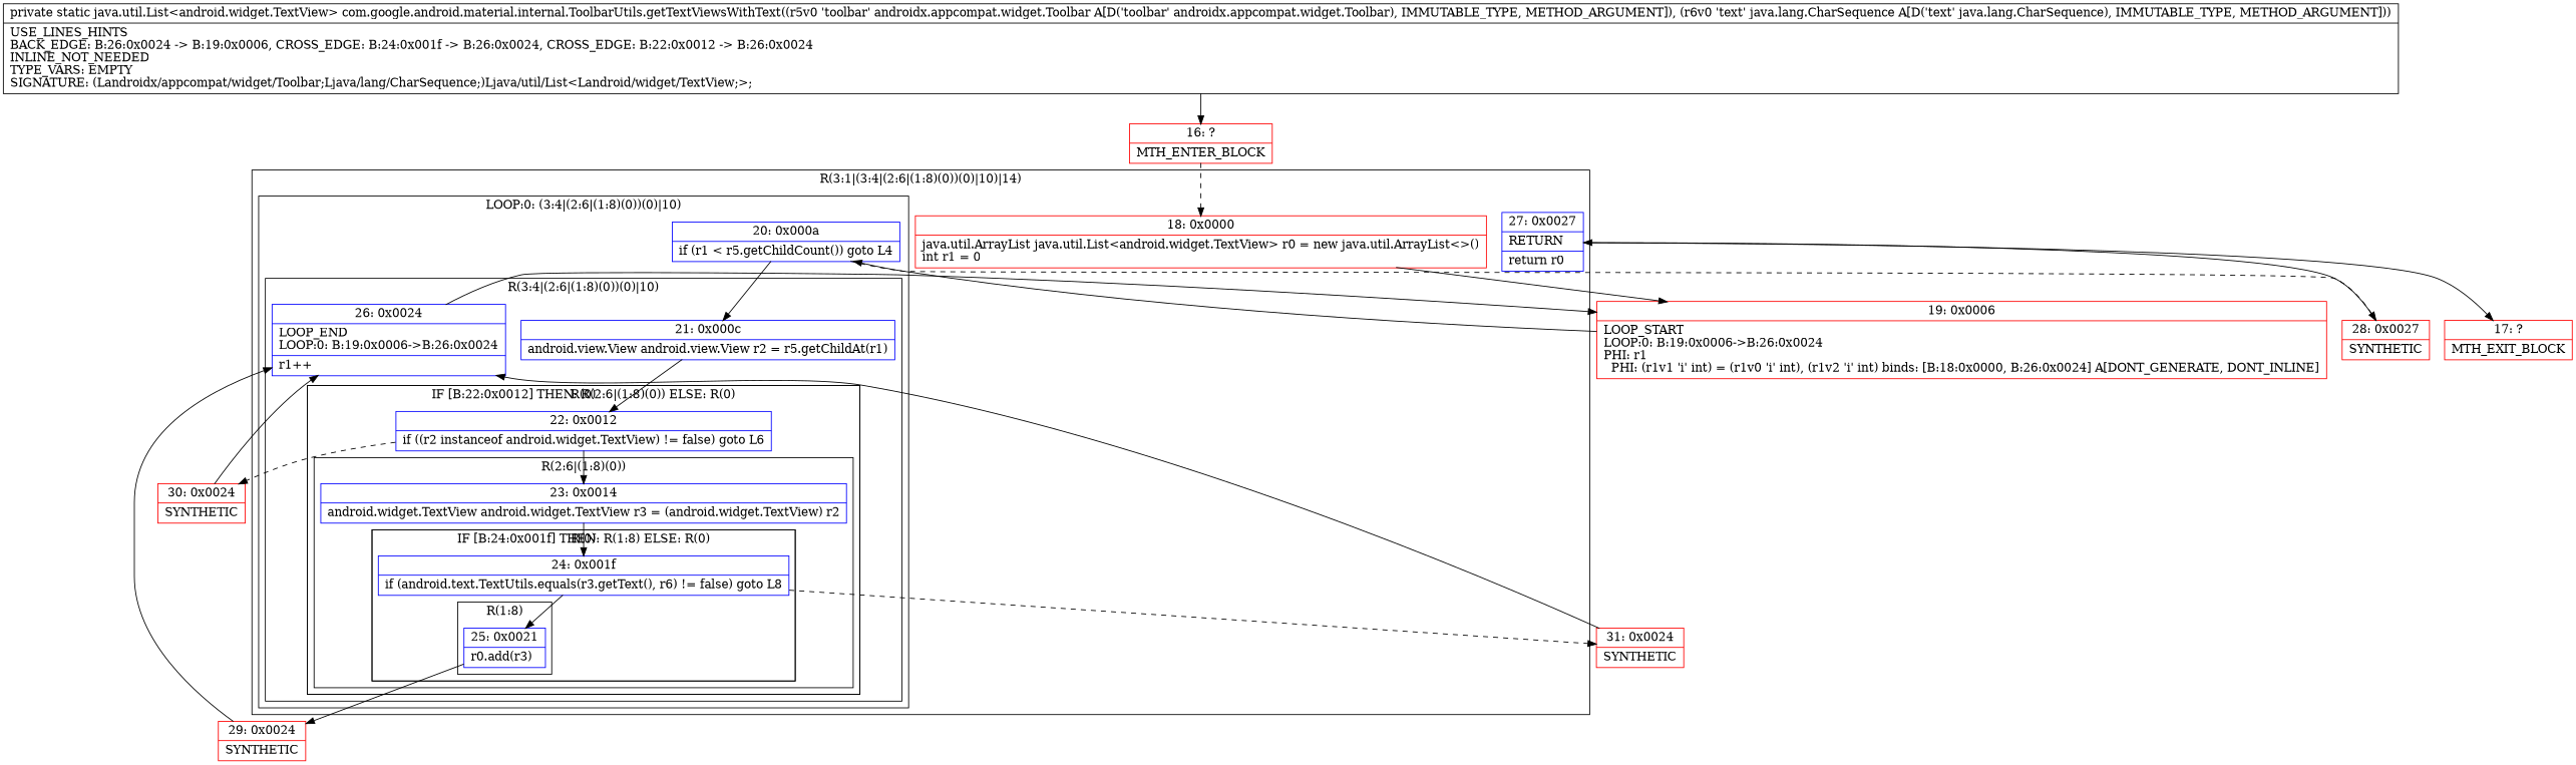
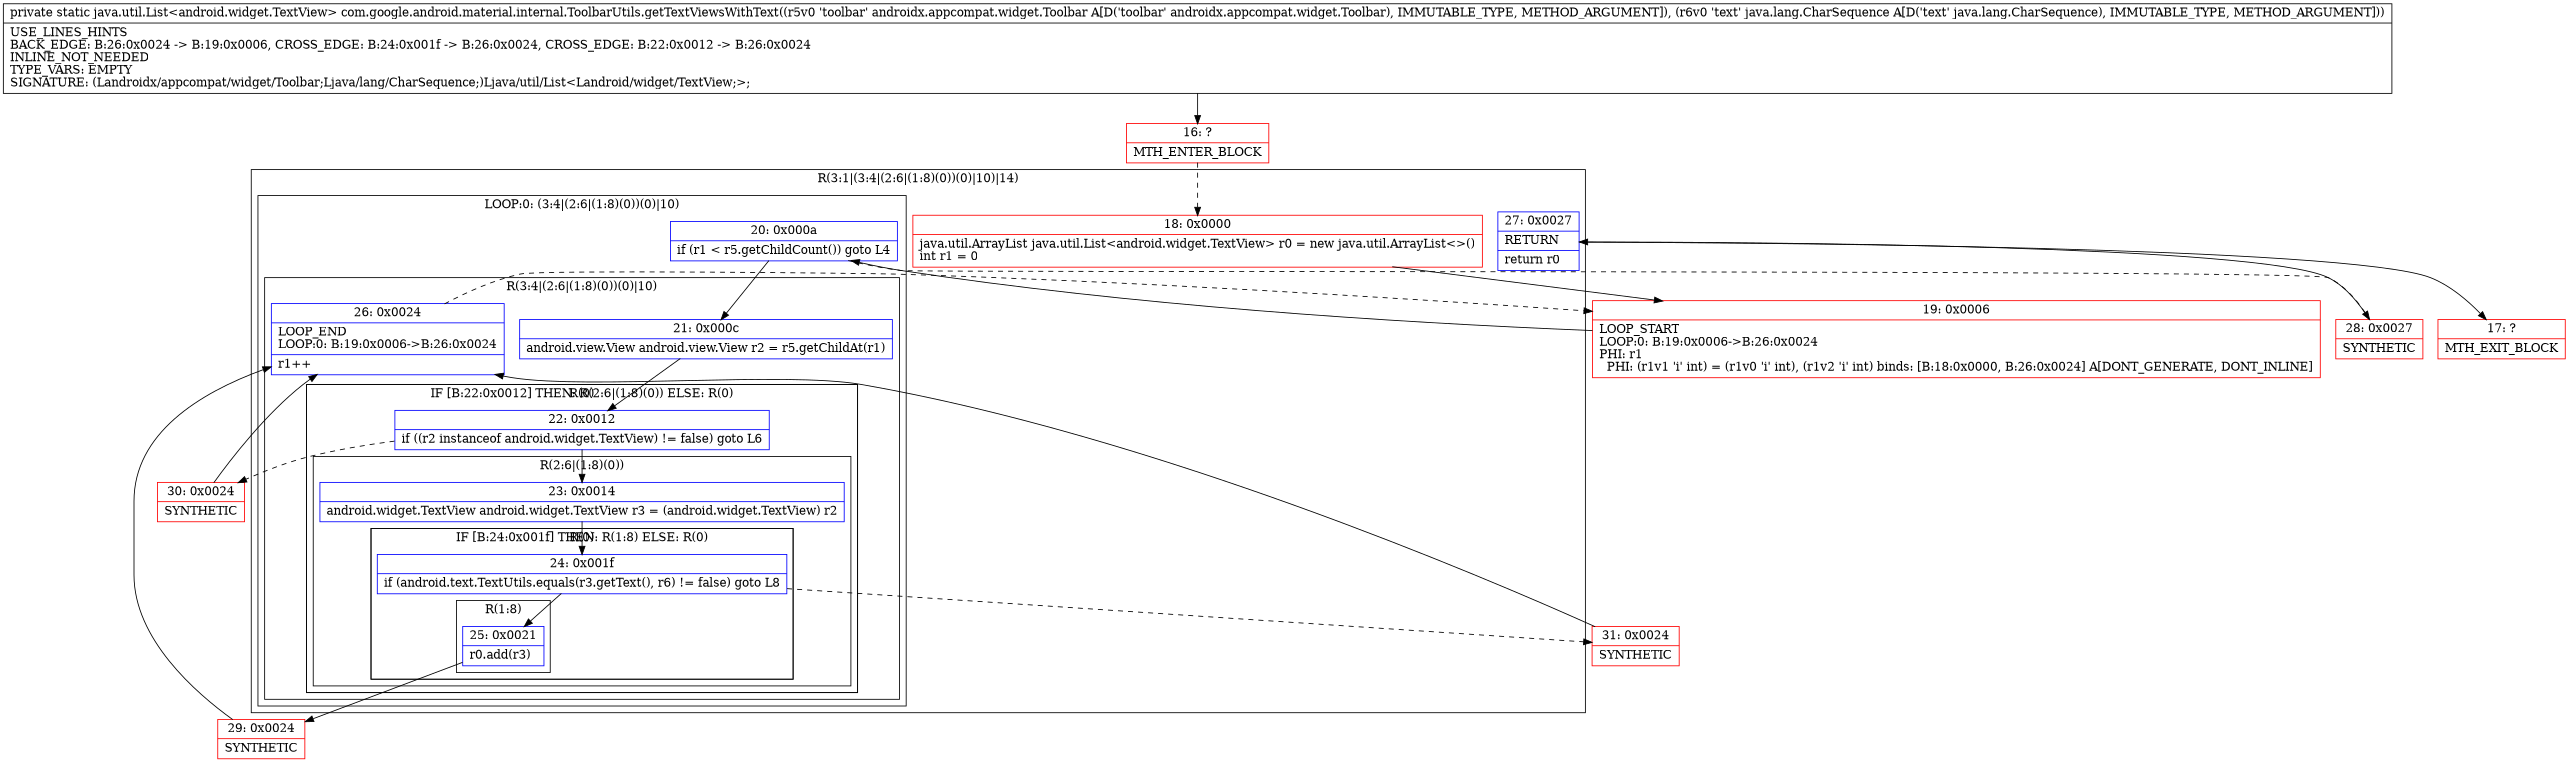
  digraph {
    node [color=blue shape=record]
    n1 [label="{25\:\ 0x0021|r0.add(r3)\l}"]
    n2 [label="{24\:\ 0x001f|if (android.text.TextUtils.equals(r3.getText(), r6) != false) goto L8\l}"]
    n3 [label="{23\:\ 0x0014|android.widget.TextView android.widget.TextView r3 = (android.widget.TextView) r2\l}"]
    n4 [label="{22\:\ 0x0012|if ((r2 instanceof android.widget.TextView) != false) goto L6\l}"]
    n5 [label="{21\:\ 0x000c|android.view.View android.view.View r2 = r5.getChildAt(r1)\l}"]
    n6 [label="{26\:\ 0x0024|LOOP_END\lLOOP:0: B:19:0x0006\-\>B:26:0x0024\l|r1++\l}"]
    n7 [label="{20\:\ 0x000a|if (r1 \< r5.getChildCount()) goto L4\l}"]
    n8 [color=red label="{18\:\ 0x0000|java.util.ArrayList java.util.List\<android.widget.TextView\> r0 = new java.util.ArrayList\<\>()\lint r1 = 0\l}"]
    n9 [label="{27\:\ 0x0027|RETURN\l|return r0\l}"]
    n10 [color=red label="{29\:\ 0x0024|SYNTHETIC\l}"]
    n11 [color=red label="{31\:\ 0x0024|SYNTHETIC\l}"]
    n12 [color=red label="{30\:\ 0x0024|SYNTHETIC\l}"]
    n13 [color=red label="{19\:\ 0x0006|LOOP_START\lLOOP:0: B:19:0x0006\-\>B:26:0x0024\lPHI: r1 \l  PHI: (r1v1 'i' int) = (r1v0 'i' int), (r1v2 'i' int) binds: [B:18:0x0000, B:26:0x0024] A[DONT_GENERATE, DONT_INLINE]\l}"]
    n14 [color=red label="{28\:\ 0x0027|SYNTHETIC\l}"]
    n15 [color=red label="{17\:\ ?|MTH_EXIT_BLOCK\l}"]
    n16 [color=red label="{16\:\ ?|MTH_ENTER_BLOCK\l}"]
    n17 [label="{private static java.util.List\<android.widget.TextView\> com.google.android.material.internal.ToolbarUtils.getTextViewsWithText((r5v0 'toolbar' androidx.appcompat.widget.Toolbar A[D('toolbar' androidx.appcompat.widget.Toolbar), IMMUTABLE_TYPE, METHOD_ARGUMENT]), (r6v0 'text' java.lang.CharSequence A[D('text' java.lang.CharSequence), IMMUTABLE_TYPE, METHOD_ARGUMENT]))  | USE_LINES_HINTS\lBACK_EDGE: B:26:0x0024 \-\> B:19:0x0006, CROSS_EDGE: B:24:0x001f \-\> B:26:0x0024, CROSS_EDGE: B:22:0x0012 \-\> B:26:0x0024\lINLINE_NOT_NEEDED\lTYPE_VARS: EMPTY\lSIGNATURE: (Landroidx\/appcompat\/widget\/Toolbar;Ljava\/lang\/CharSequence;)Ljava\/util\/List\<Landroid\/widget\/TextView;\>;\l}" color=""]
    subgraph cluster_1 {
      label="R(3:1|(3:4|(2:6|(1:8)(0))(0)|10)|14)"
      n8
      n9
      subgraph cluster_2 {
        label="LOOP:0: (3:4|(2:6|(1:8)(0))(0)|10)"
        n7
        subgraph cluster_3 {
          label="R(3:4|(2:6|(1:8)(0))(0)|10)"
          n5
          n6
          subgraph cluster_4 {
            label="IF [B:22:0x0012] THEN: R(2:6|(1:8)(0)) ELSE: R(0)"
            n4
            subgraph cluster_5 {
              label="R(2:6|(1:8)(0))"
              n3
              subgraph cluster_6 {
                label="IF [B:24:0x001f] THEN: R(1:8) ELSE: R(0)"
                n2
                subgraph cluster_7 {
                  label="R(1:8)"
                  n1
                }
                subgraph cluster_8 {
                  label="R(0)"
                }
              }
            }
            subgraph cluster_9 {
              label="R(0)"
            }
          }
        }
      }
    }
    n1 -> n10
    n2 -> n1
    n2 -> n11 [style=dashed]
    n3 -> n2
    n4 -> n3
    n4 -> n12 [style=dashed]
    n5 -> n4
-   n6 -> n13
+   n6 -> n13 [style=dashed]
    n7 -> n5
    n7 -> n14 [style=dashed]
    n8 -> n13
    n9 -> n15
    n10 -> n6
    n11 -> n6
    n12 -> n6
    n13 -> n7
    n14 -> n9
    n16 -> n8 [style=dashed]
    n17 -> n16
  }
